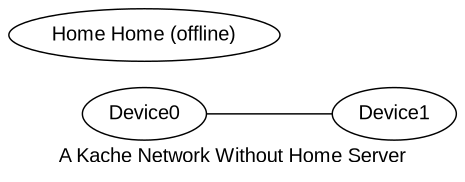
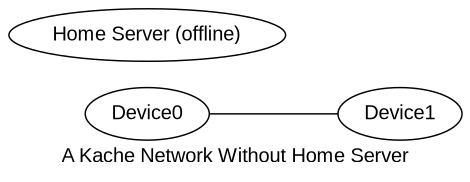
  graph {
    label="A Kache Network Without Home Server"
    rankdir=LR
    fontname="Liberation Sans"
    node [fontname="Liberation Sans"]
    Device0
    Device1
-   n3 [label="Home Home (offline)"]
+   n3 [label="Home Server (offline)"]
    Device0 -- Device1 [fontname="Liberation Sans"]
  }
